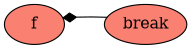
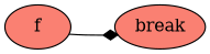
  digraph {
    rankdir=LR
    node [style=filled fillcolor=salmon]
    n1 [label=f]
    n2 [label=break]
-   n2 -> n1 [arrowhead=diamond]
+   n1 -> n2 [arrowhead=diamond]
  }
